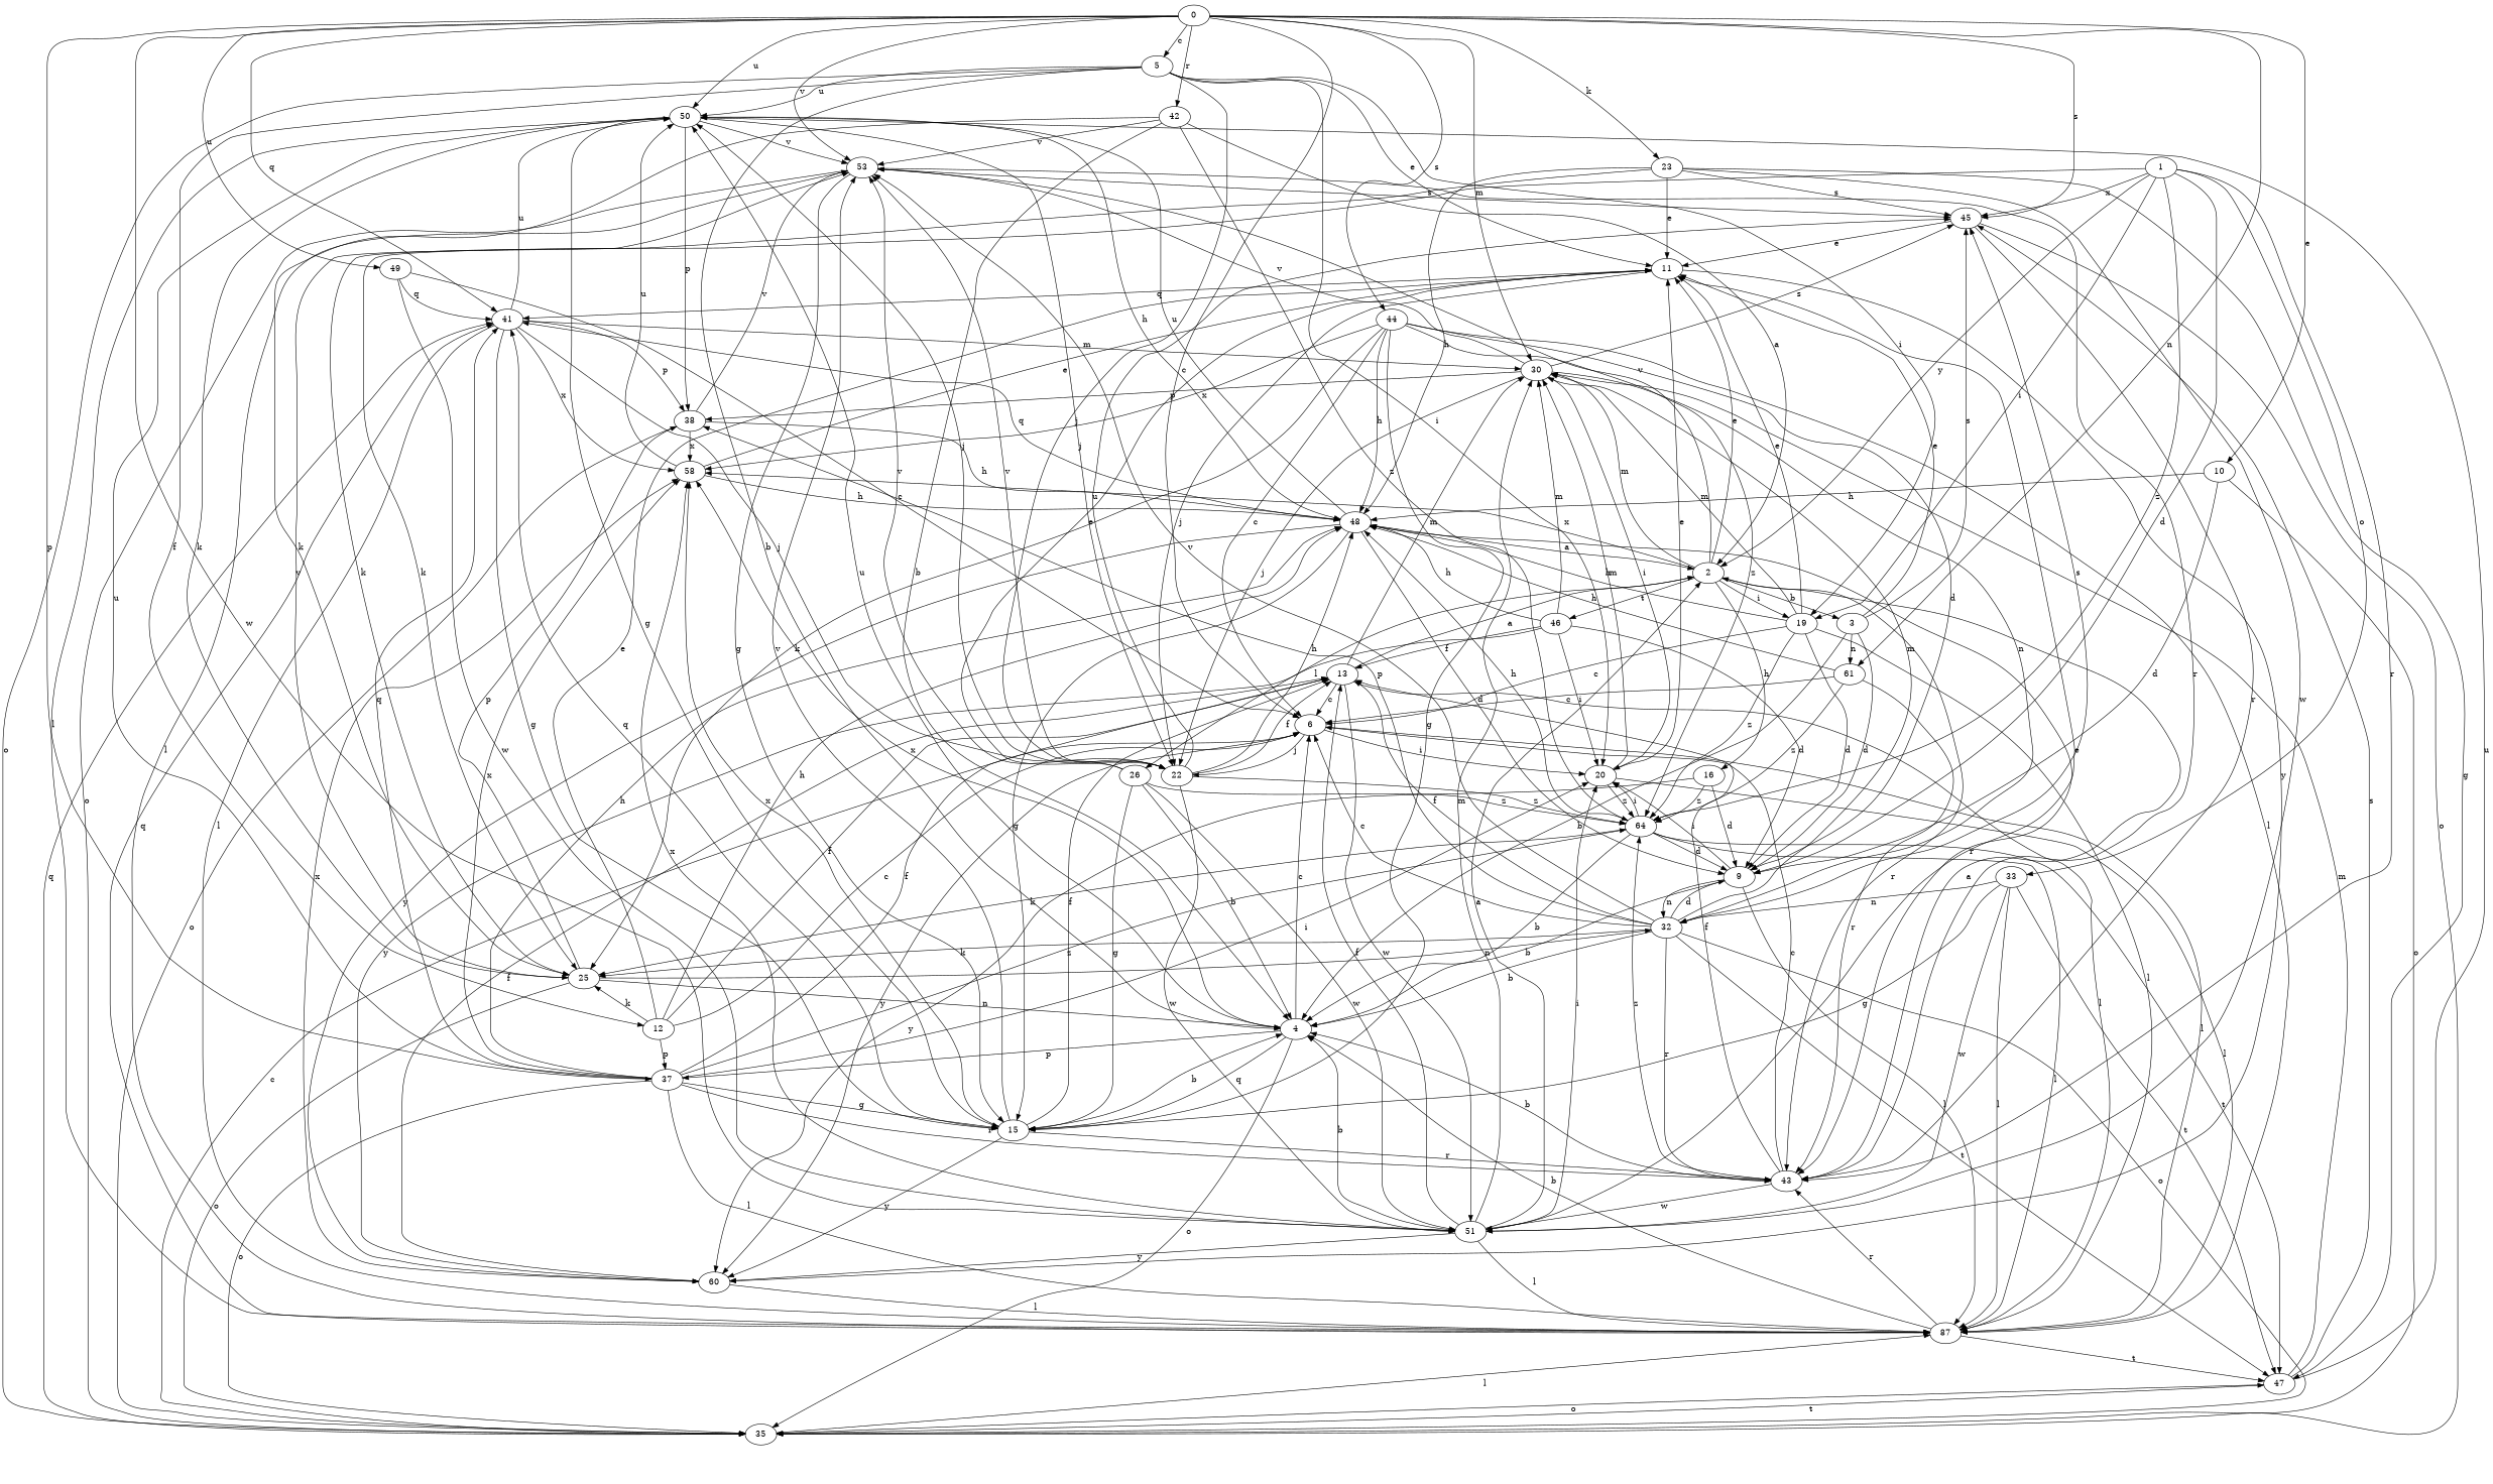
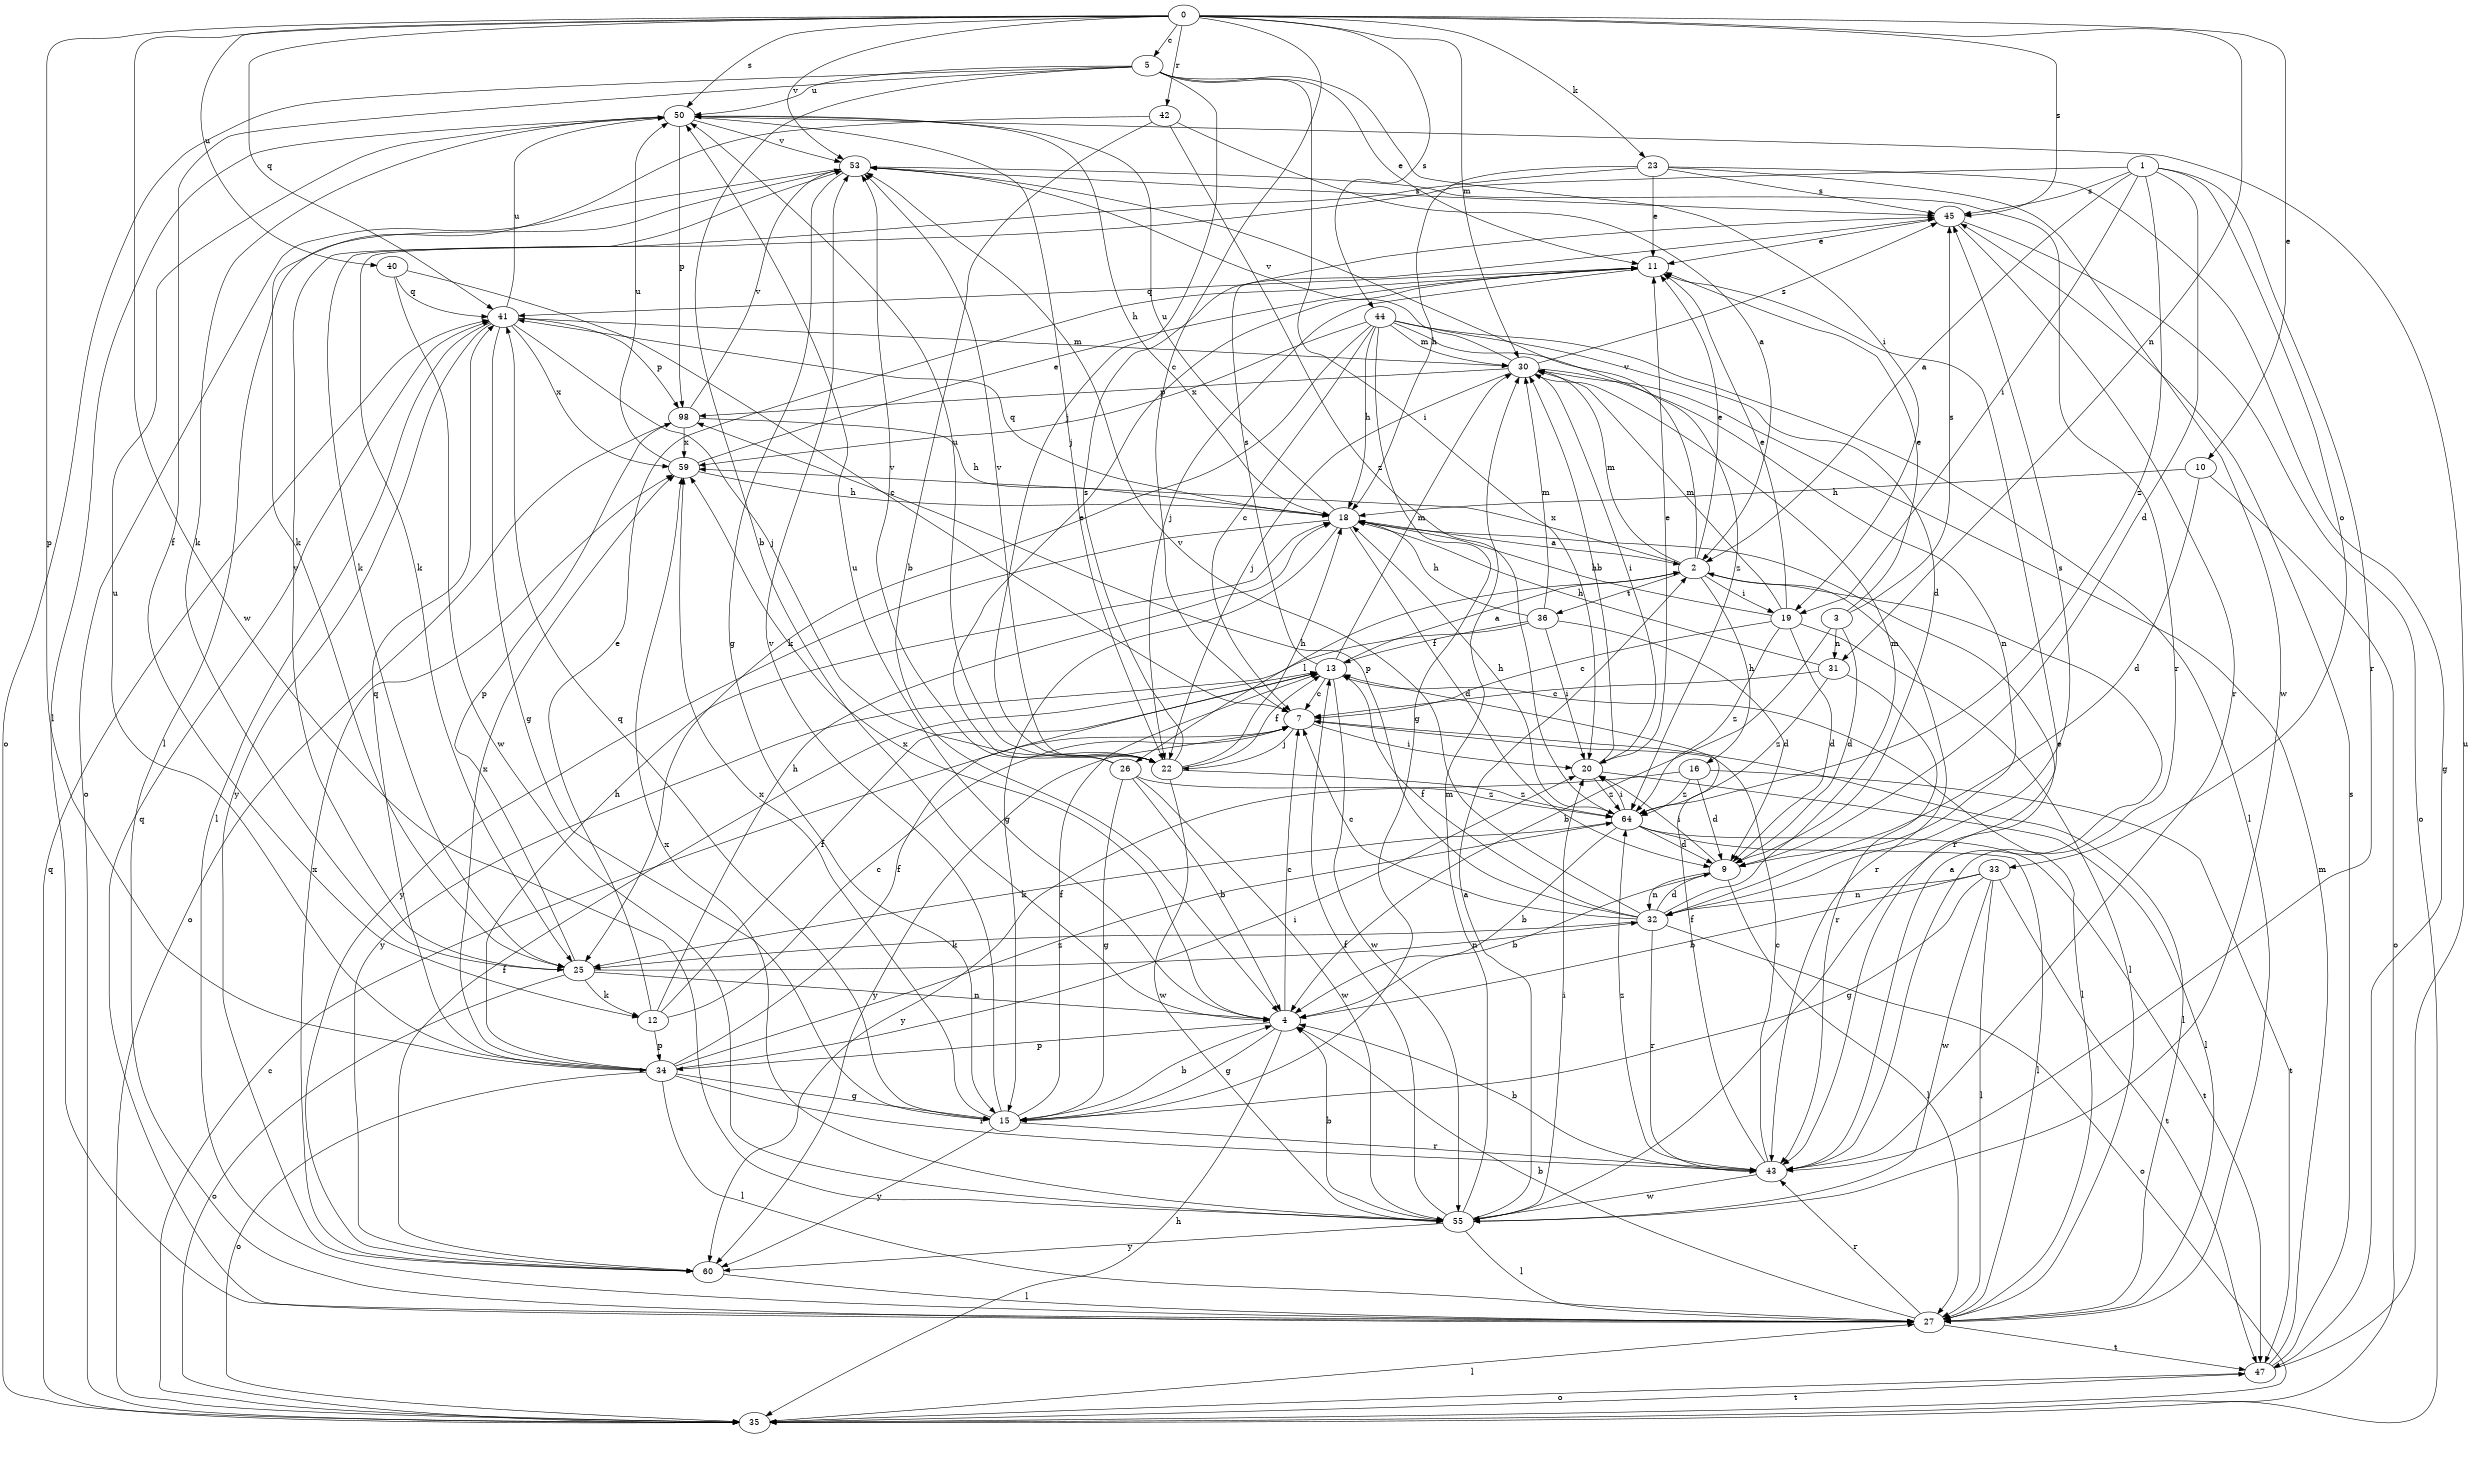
  strict digraph {
    0
    5
-   7 [label=6]
+   7
    10
    23
    30
-   31 [label=61]
-   37
+   31
+   37 [label=34]
    41
    42
    44
    45
-   49
+   49 [label=40]
    50
    53
-   55 [label=51]
+   55
    19
    11
    4
    35
    12
    20
    22
-   27 [label=87]
+   27
    60
    9
-   18 [label=48]
+   18
    25
    47
    32
-   38
+   38 [label=98]
    43
    64
-   58
+   58 [label=59]
    15
    13
    2
    1
    33
    3
    16
    26
-   46
+   46 [label=36]
    0 -> 5 [label=c]
    0 -> 7 [label=c]
    0 -> 10 [label=e]
    0 -> 23 [label=k]
    0 -> 30 [label=m]
    0 -> 31 [label=n]
    0 -> 37 [label=p]
    0 -> 41 [label=q]
    0 -> 42 [label=r]
    0 -> 44 [label=s]
    0 -> 45 [label=s]
    0 -> 49 [label=u]
-   0 -> 50 [label=u]
+   0 -> 50 [label=s]
    0 -> 53 [label=v]
    0 -> 55 [label=w]
    5 -> 50 [label=u]
    5 -> 19 [label=i]
    5 -> 11 [label=e]
    5 -> 4 [label=b]
    5 -> 35 [label=o]
    5 -> 12 [label=f]
    5 -> 20 [label=i]
    5 -> 22 [label=j]
    7 -> 20 [label=i]
    7 -> 22 [label=j]
    7 -> 27 [label=l]
    7 -> 60 [label=y]
    10 -> 35 [label=o]
    10 -> 9 [label=d]
    10 -> 18 [label=h]
    23 -> 45 [label=s]
    23 -> 55 [label=w]
    23 -> 11 [label=e]
    23 -> 18 [label=h]
    23 -> 25 [label=k]
    23 -> 47 [label=g]
    30 -> 45 [label=s]
    30 -> 53 [label=v]
    30 -> 20 [label=i]
    30 -> 22 [label=j]
    30 -> 32 [label=n]
    30 -> 38 [label=p]
    31 -> 7 [label=c]
    31 -> 18 [label=h]
    31 -> 43 [label=r]
    31 -> 64 [label=z]
    37 -> 41 [label=q]
    37 -> 50 [label=u]
    37 -> 35 [label=o]
    37 -> 20 [label=i]
    37 -> 27 [label=l]
    37 -> 18 [label=h]
    37 -> 43 [label=r]
    37 -> 64 [label=z]
    37 -> 58 [label=x]
    37 -> 15 [label=g]
    37 -> 13 [label=f]
    41 -> 30 [label=m]
    41 -> 50 [label=u]
    41 -> 22 [label=j]
    41 -> 27 [label=l]
-   11 -> 60 [label=y]
+   41 -> 60 [label=y]
    41 -> 38 [label=p]
    41 -> 58 [label=x]
    41 -> 15 [label=g]
-   42 -> 53 [label=v]
    42 -> 4 [label=b]
    42 -> 25 [label=k]
    42 -> 64 [label=z]
    42 -> 2 [label=a]
    44 -> 7 [label=c]
+   44 -> 30 [label=m]
    44 -> 27 [label=l]
    44 -> 9 [label=d]
    44 -> 18 [label=h]
    44 -> 25 [label=k]
    44 -> 64 [label=z]
    44 -> 58 [label=x]
    44 -> 15 [label=g]
    45 -> 11 [label=e]
    45 -> 35 [label=o]
    45 -> 43 [label=r]
    49 -> 7 [label=c]
    49 -> 41 [label=q]
    49 -> 55 [label=w]
    50 -> 53 [label=v]
    50 -> 22 [label=j]
    50 -> 27 [label=l]
    50 -> 18 [label=h]
    50 -> 25 [label=k]
    50 -> 38 [label=p]
-   50 -> 15 [label=g]
    53 -> 45 [label=s]
    53 -> 35 [label=o]
    53 -> 27 [label=l]
    53 -> 43 [label=r]
    53 -> 15 [label=g]
    55 -> 30 [label=m]
    55 -> 11 [label=e]
    55 -> 4 [label=b]
    55 -> 20 [label=i]
    55 -> 27 [label=l]
    55 -> 60 [label=y]
    55 -> 58 [label=x]
    55 -> 13 [label=f]
    55 -> 2 [label=a]
    19 -> 7 [label=c]
    19 -> 30 [label=m]
    19 -> 11 [label=e]
    19 -> 27 [label=l]
    19 -> 9 [label=d]
    19 -> 18 [label=h]
    19 -> 64 [label=z]
    11 -> 41 [label=q]
    11 -> 22 [label=j]
    4 -> 7 [label=c]
    4 -> 37 [label=p]
    4 -> 50 [label=u]
-   4 -> 35 [label=o]
+   4 -> 35 [label=h]
    4 -> 58 [label=x]
-   4 -> 15 [label=q]
+   4 -> 15 [label=g]
    35 -> 7 [label=c]
    35 -> 41 [label=q]
    35 -> 27 [label=l]
    35 -> 47 [label=t]
    12 -> 7 [label=c]
    12 -> 37 [label=p]
    12 -> 11 [label=e]
    12 -> 18 [label=h]
-   12 -> 25 [label=k]
+   25 -> 12 [label=k]
    12 -> 13 [label=f]
-   20 -> 30 [label=m]
+   20 -> 30 [label=b]
    20 -> 11 [label=e]
    20 -> 27 [label=l]
    20 -> 64 [label=z]
-   22 -> 45 [label=u]
-   22 -> 50 [label=j]
+   22 -> 45 [label=s]
+   22 -> 50 [label=u]
    22 -> 53 [label=v]
    22 -> 55 [label=w]
    22 -> 18 [label=h]
    22 -> 64 [label=z]
    22 -> 13 [label=f]
    27 -> 41 [label=q]
    27 -> 4 [label=b]
    27 -> 47 [label=t]
    27 -> 43 [label=r]
    60 -> 27 [label=l]
    60 -> 58 [label=x]
    60 -> 13 [label=f]
    9 -> 4 [label=b]
    9 -> 20 [label=i]
    9 -> 27 [label=l]
    9 -> 32 [label=n]
    18 -> 41 [label=q]
    18 -> 50 [label=u]
    18 -> 60 [label=y]
    18 -> 9 [label=d]
    18 -> 43 [label=r]
    18 -> 15 [label=g]
    18 -> 2 [label=a]
    25 -> 53 [label=v]
    25 -> 4 [label=n]
    25 -> 35 [label=o]
    25 -> 32 [label=n]
    25 -> 38 [label=p]
    47 -> 30 [label=m]
    47 -> 45 [label=s]
    47 -> 50 [label=u]
    47 -> 35 [label=o]
    32 -> 7 [label=c]
    32 -> 30 [label=m]
    32 -> 45 [label=s]
    32 -> 53 [label=v]
-   32 -> 4 [label=b]
+   33 -> 4 [label=b]
    32 -> 35 [label=o]
    32 -> 9 [label=d]
    32 -> 25 [label=k]
    32 -> 38 [label=p]
    32 -> 43 [label=r]
    32 -> 13 [label=f]
    38 -> 53 [label=v]
    38 -> 35 [label=o]
    38 -> 18 [label=h]
    38 -> 58 [label=x]
    43 -> 7 [label=c]
    43 -> 55 [label=w]
    43 -> 4 [label=b]
    43 -> 64 [label=z]
    43 -> 13 [label=f]
    43 -> 2 [label=a]
    64 -> 4 [label=b]
    64 -> 20 [label=i]
    64 -> 27 [label=l]
    64 -> 9 [label=d]
    64 -> 18 [label=h]
    64 -> 25 [label=k]
    64 -> 47 [label=t]
    58 -> 50 [label=u]
    58 -> 11 [label=e]
    58 -> 18 [label=h]
    15 -> 41 [label=q]
    15 -> 53 [label=v]
    15 -> 4 [label=b]
    15 -> 60 [label=y]
    15 -> 43 [label=r]
    15 -> 58 [label=x]
    15 -> 13 [label=f]
    13 -> 7 [label=c]
    13 -> 30 [label=m]
+   13 -> 45 [label=s]
    13 -> 55 [label=w]
    13 -> 27 [label=l]
    13 -> 2 [label=a]
    2 -> 30 [label=m]
    2 -> 53 [label=v]
    2 -> 19 [label=i]
    2 -> 11 [label=e]
    2 -> 43 [label=r]
    2 -> 58 [label=x]
-   2 -> 3 [label=b]
    2 -> 16 [label=h]
    2 -> 26 [label=l]
    2 -> 46 [label=t]
-   1 -> 45 [label=x]
+   1 -> 45 [label=s]
    1 -> 19 [label=i]
    1 -> 9 [label=d]
    1 -> 25 [label=k]
    1 -> 43 [label=r]
    1 -> 64 [label=z]
-   1 -> 2 [label=y]
+   1 -> 2 [label=a]
    1 -> 33 [label=o]
    33 -> 55 [label=w]
    33 -> 27 [label=l]
    33 -> 47 [label=t]
    33 -> 32 [label=n]
    33 -> 15 [label=g]
    3 -> 31 [label=n]
    3 -> 45 [label=s]
    3 -> 11 [label=e]
    3 -> 4 [label=b]
    3 -> 9 [label=d]
    16 -> 60 [label=y]
    16 -> 9 [label=d]
-   32 -> 47 [label=t]
+   16 -> 47 [label=t]
    16 -> 64 [label=z]
    26 -> 53 [label=v]
    26 -> 55 [label=w]
    26 -> 11 [label=e]
    26 -> 4 [label=b]
    26 -> 64 [label=z]
    26 -> 15 [label=g]
    46 -> 30 [label=m]
    46 -> 20 [label=i]
    46 -> 60 [label=y]
    46 -> 9 [label=d]
    46 -> 18 [label=h]
    46 -> 13 [label=f]
  }
